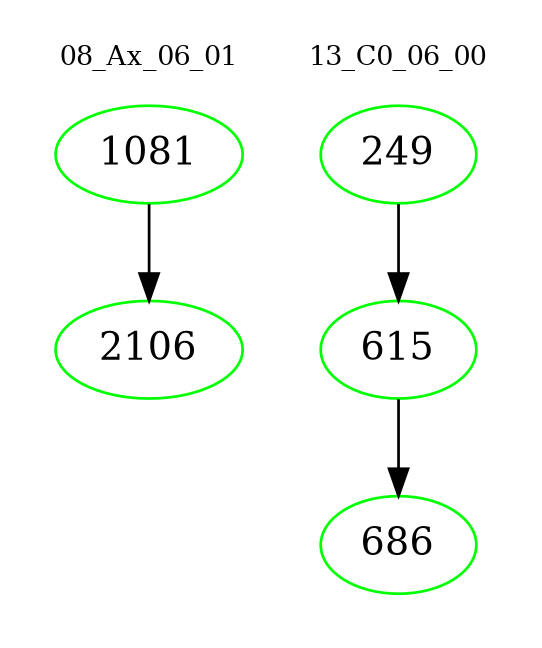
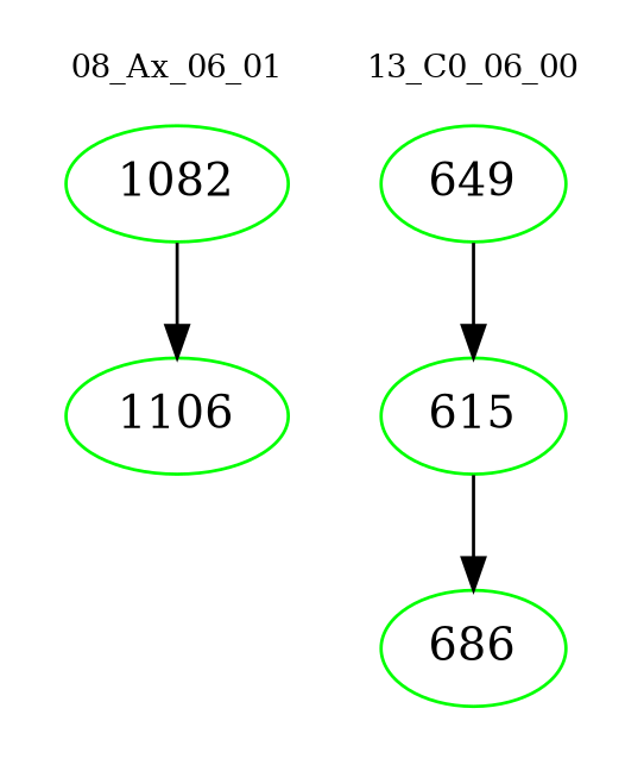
  digraph {
    node [color=green]
    edge [color=black]
-   n1 [label=1081]
-   n2 [label=2106]
-   n3 [label=249]
+   n1 [label=1082]
+   n2 [label=1106]
+   n3 [label=649]
    n4 [label=615]
    n5 [label=686]
    subgraph cluster_1 {
      color=white
      fontsize=10
      label="08_Ax_06_01"
      n1
      n2
    }
    subgraph cluster_2 {
      color=white
      fontsize=10
      label="13_C0_06_00"
      n3
      n4
      n5
    }
    n1 -> n2
    n3 -> n4
    n4 -> n5
  }
